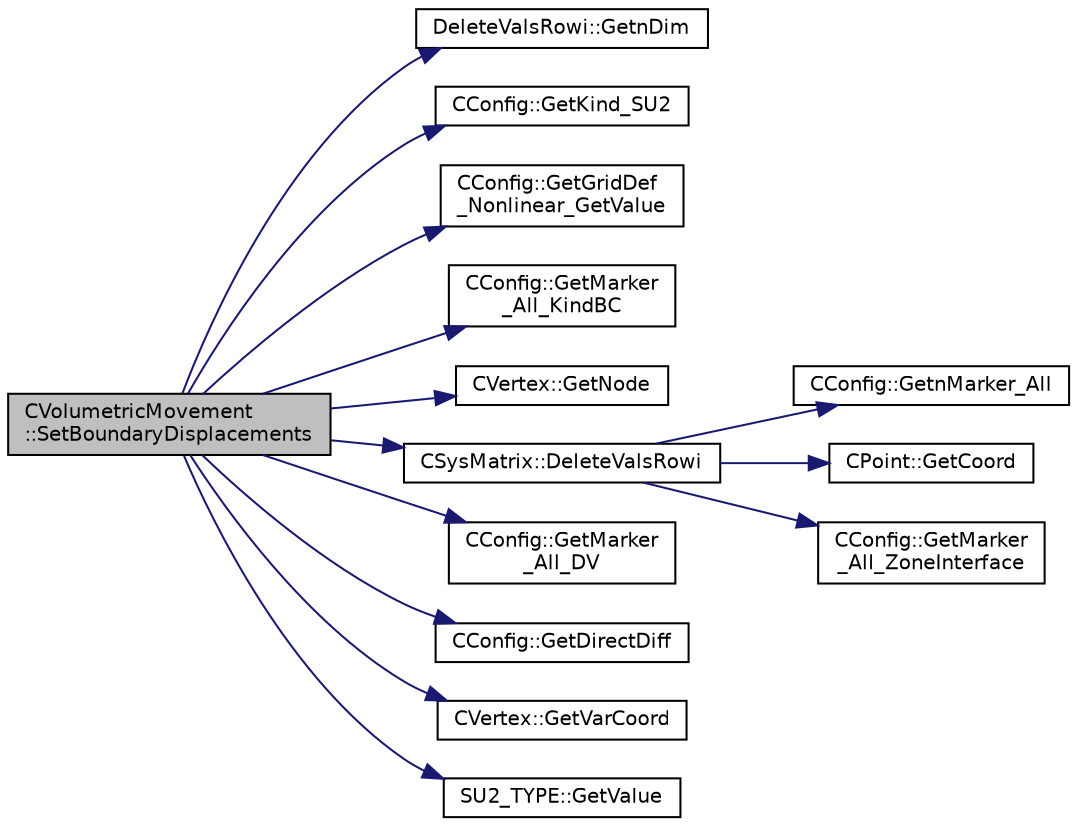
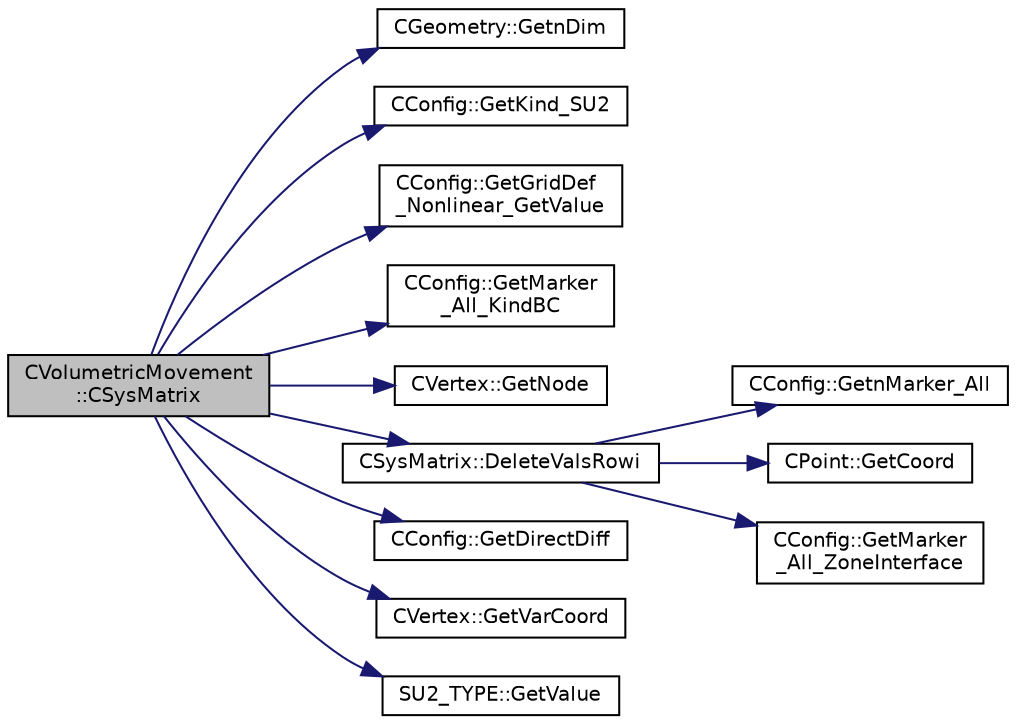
  digraph {
    rankdir=LR
    node [color=black fillcolor=white fontname=Helvetica fontsize=10 shape=record style=filled]
    edge [color=midnightblue fontname=Helvetica fontsize=10 labelfontname=Helvetica labelfontsize=10 style=solid]
-   n1 [fillcolor=grey75 fontcolor=black height=0.2 label="CVolumetricMovement\l::SetBoundaryDisplacements" width=0.4]
-   n2 [height=0.2 label="DeleteValsRowi::GetnDim" width=0.4]
+   n1 [fillcolor=grey75 fontcolor=black height=0.2 label="CVolumetricMovement\l::CSysMatrix" width=0.4]
+   n2 [height=0.2 label="CGeometry::GetnDim" width=0.4]
    n3 [height=0.2 label="CConfig::GetKind_SU2" width=0.4]
    n4 [height=0.2 label="CConfig::GetGridDef\l_Nonlinear_GetValue" width=0.4]
    n5 [height=0.2 label="CConfig::GetMarker\l_All_KindBC" width=0.4]
    n6 [height=0.2 label="CVertex::GetNode" width=0.4]
    n7 [height=0.2 label="CSysMatrix::DeleteValsRowi" width=0.4]
-   n8 [height=0.2 label="CConfig::GetMarker\l_All_DV" width=0.4]
    n9 [height=0.2 label="CConfig::GetDirectDiff" width=0.4]
    n10 [height=0.2 label="CVertex::GetVarCoord" width=0.4]
    n11 [height=0.2 label="SU2_TYPE::GetValue" width=0.4]
    n12 [height=0.2 label="CConfig::GetnMarker_All" width=0.4]
    n13 [height=0.2 label="CPoint::GetCoord" width=0.4]
    n14 [height=0.2 label="CConfig::GetMarker\l_All_ZoneInterface" width=0.4]
    n1 -> n2
    n1 -> n3
    n1 -> n4
    n1 -> n5
    n1 -> n6
    n1 -> n7
-   n1 -> n8
    n1 -> n9
    n1 -> n10
    n1 -> n11
    n7 -> n12
    n7 -> n13
    n7 -> n14
  }
